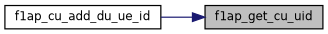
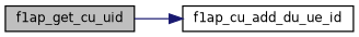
  digraph {
    rankdir=RL
    node [color=black fontname=Helvetica fontsize=10 shape=record style=filled]
    n1 [fillcolor=grey75 fontcolor=black height=0.2 label=f1ap_get_cu_uid width=0.4]
    n2 [fillcolor=white height=0.2 label=f1ap_cu_add_du_ue_id width=0.4]
-   n1 -> n2 [color=midnightblue dir=back fontname=Helvetica fontsize=10 labelfontname=Helvetica labelfontsize=10 style=solid]
+   n2 -> n1 [color=midnightblue dir=back fontname=Helvetica fontsize=10 labelfontname=Helvetica labelfontsize=10 style=solid]
  }
